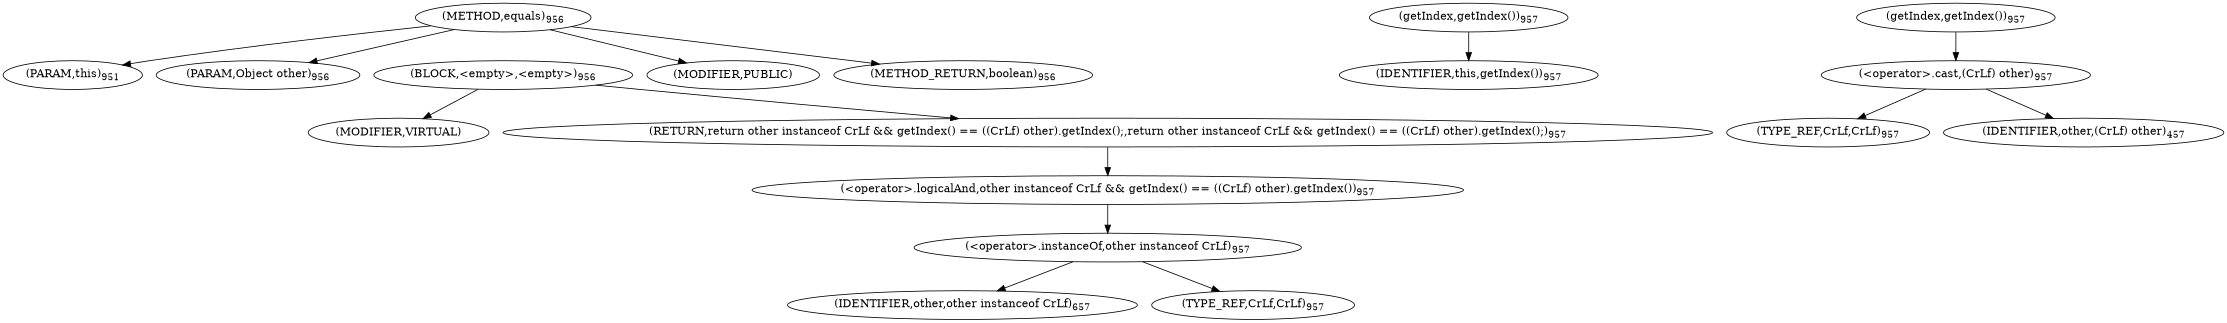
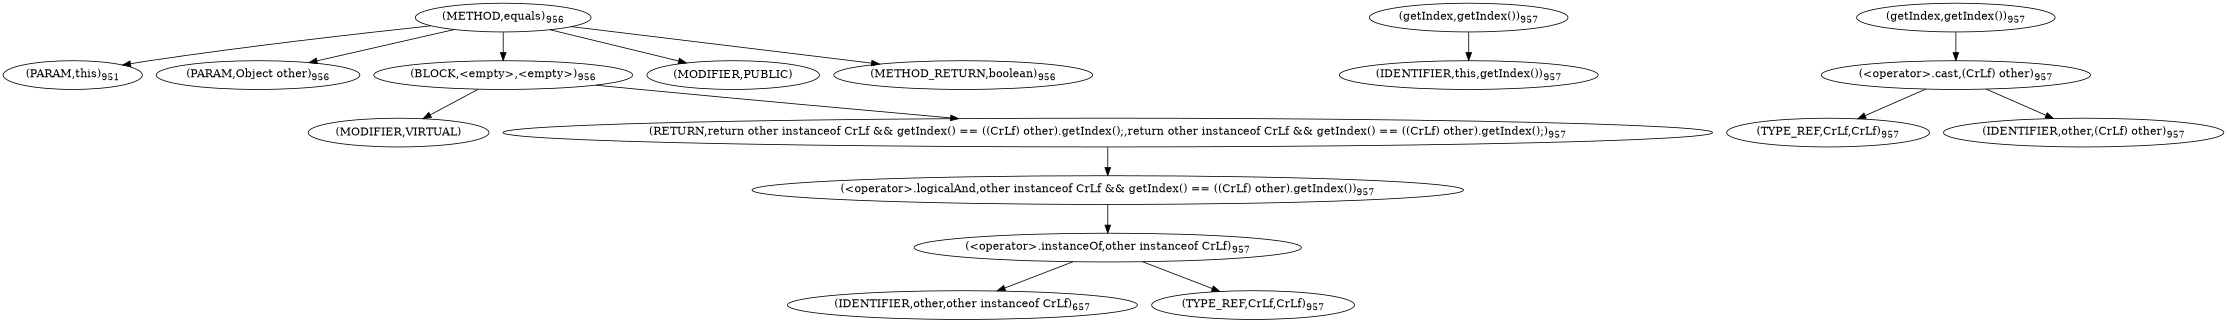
  digraph {
    n1 [label=<(METHOD,equals)<SUB>956</SUB>>]
    n2 [label=<(PARAM,this)<SUB>951</SUB>>]
    n3 [label=<(PARAM,Object other)<SUB>956</SUB>>]
    n4 [label=<(BLOCK,&lt;empty&gt;,&lt;empty&gt;)<SUB>956</SUB>>]
    n5 [label=<(MODIFIER,PUBLIC)>]
    n6 [label=<(METHOD_RETURN,boolean)<SUB>956</SUB>>]
    n7 [label=<(MODIFIER,VIRTUAL)>]
    n8 [label=<(RETURN,return other instanceof CrLf &amp;&amp; getIndex() == ((CrLf) other).getIndex();,return other instanceof CrLf &amp;&amp; getIndex() == ((CrLf) other).getIndex();)<SUB>957</SUB>>]
    n9 [label=<(&lt;operator&gt;.logicalAnd,other instanceof CrLf &amp;&amp; getIndex() == ((CrLf) other).getIndex())<SUB>957</SUB>>]
    n10 [label=<(&lt;operator&gt;.instanceOf,other instanceof CrLf)<SUB>957</SUB>>]
    n11 [label=<(IDENTIFIER,other,other instanceof CrLf)<SUB>657</SUB>>]
    n12 [label=<(TYPE_REF,CrLf,CrLf)<SUB>957</SUB>>]
    n13 [label=<(getIndex,getIndex())<SUB>957</SUB>>]
    n14 [label=<(IDENTIFIER,this,getIndex())<SUB>957</SUB>>]
    n15 [label=<(getIndex,getIndex())<SUB>957</SUB>>]
    n16 [label=<(&lt;operator&gt;.cast,(CrLf) other)<SUB>957</SUB>>]
    n17 [label=<(TYPE_REF,CrLf,CrLf)<SUB>957</SUB>>]
-   n18 [label=<(IDENTIFIER,other,(CrLf) other)<SUB>457</SUB>>]
+   n18 [label=<(IDENTIFIER,other,(CrLf) other)<SUB>957</SUB>>]
    n1 -> n2
    n1 -> n3
+   n1 -> n4
    n1 -> n5
    n1 -> n6
    n4 -> n7
    n4 -> n8
    n8 -> n9
    n9 -> n10
    n10 -> n11
    n10 -> n12
    n13 -> n14
    n15 -> n16
    n16 -> n17
    n16 -> n18
  }
